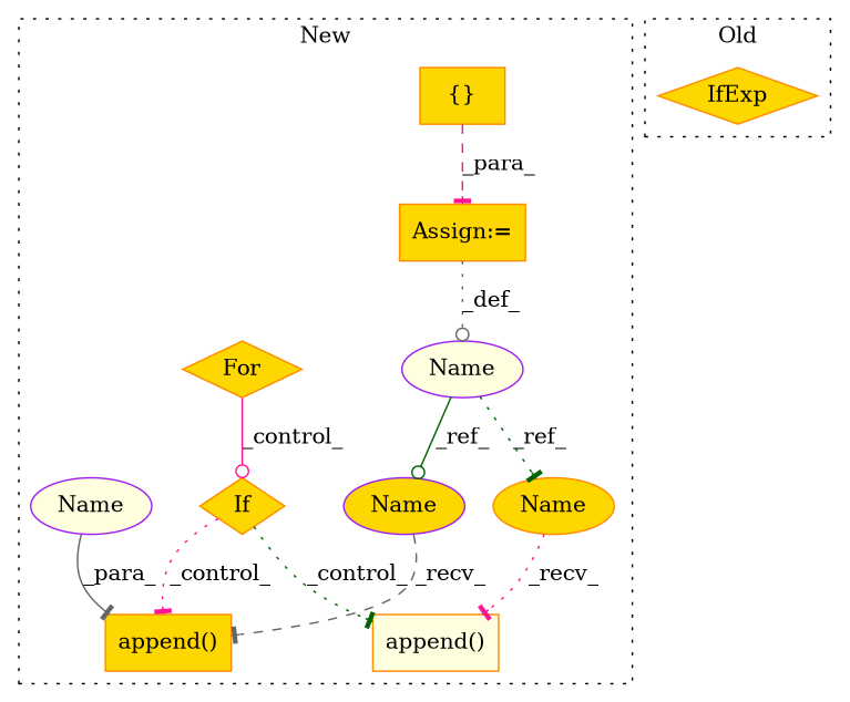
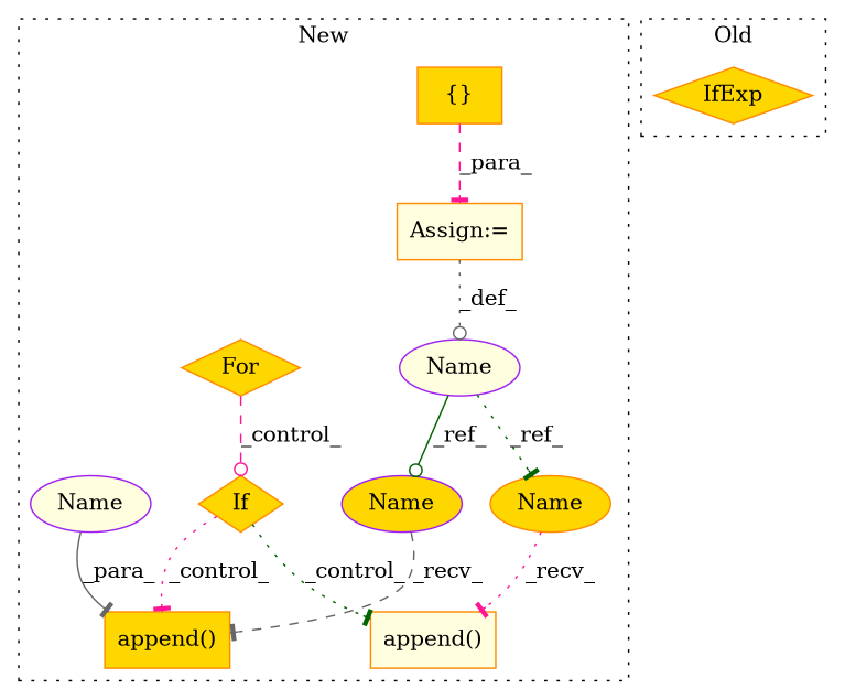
  digraph {
    node [a=87 color=darkorange fillcolor=gold l=9 shape=box style=filled]
    edge [arrowhead=tee color=deeppink style=dotted]
    n1 [a=75 fillcolor=lightyellow l="17,1" label="append()" s="2255,2290"]
    n2 [a=59 l="2,1" label="{}" s="2108,2108"]
-   n3 [a=68 l=3 label="Assign:=" s=2105]
+   n3 [a=68 fillcolor=lightyellow l=3 label="Assign:=" s=2105]
    n4 [a=107 l="4,10" label=For s="2117,2136" shape=diamond]
    n5 [a=96 l=0 label=If s=2231 shape=diamond]
    n6 [color=purple fillcolor=lightyellow label=Name s=2096 shape=ellipse]
    n7 [a=75 l="17,1" label="append()" s="2306,2324"]
    n8 [label=Name s=2255 shape=ellipse]
    n9 [color=purple label=Name s=2306 shape=ellipse]
    n10 [color=purple fillcolor=lightyellow l=1 label=Name s=2323 shape=ellipse]
    n11 [a=51 l="4,6" label=IfExp s="2116,2146" shape=diamond]
    subgraph cluster_1 {
      label=New
      style=dotted
      n1
      n2
      n3
      n4
      n5
      n6
      n7
      n8
      n9
      n10
    }
    subgraph cluster_2 {
      label=Old
      style=dotted
      n11
    }
    n2 -> n3 [label=_para_ style=dashed]
    n3 -> n6 [arrowhead=odot color=gray40 label=_def_]
-   n4 -> n5 [arrowhead=odot label=_control_ style=solid]
+   n4 -> n5 [arrowhead=odot label=_control_ style=dashed]
    n5 -> n1 [color=darkgreen label=_control_]
    n5 -> n7 [label=_control_]
    n6 -> n8 [color=darkgreen label=_ref_]
    n6 -> n9 [arrowhead=odot color=darkgreen label=_ref_ style=solid]
    n8 -> n1 [label=_recv_]
    n9 -> n7 [color=gray40 label=_recv_ style=dashed]
    n10 -> n7 [color=gray40 label=_para_ style=solid]
  }
